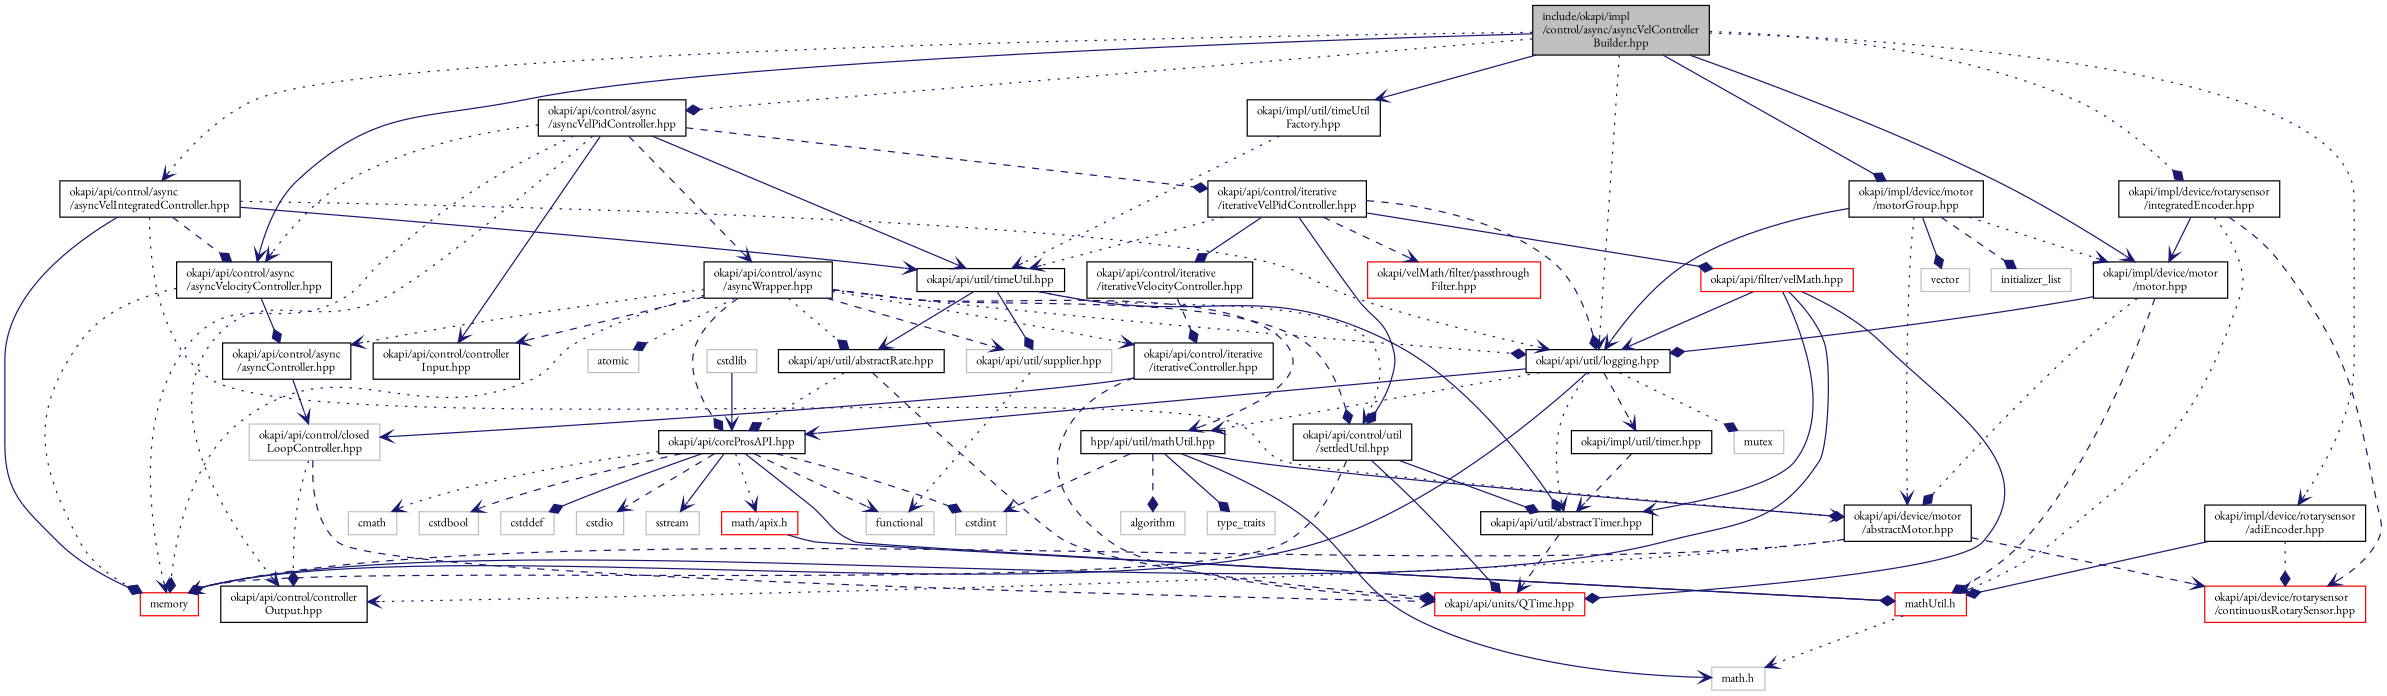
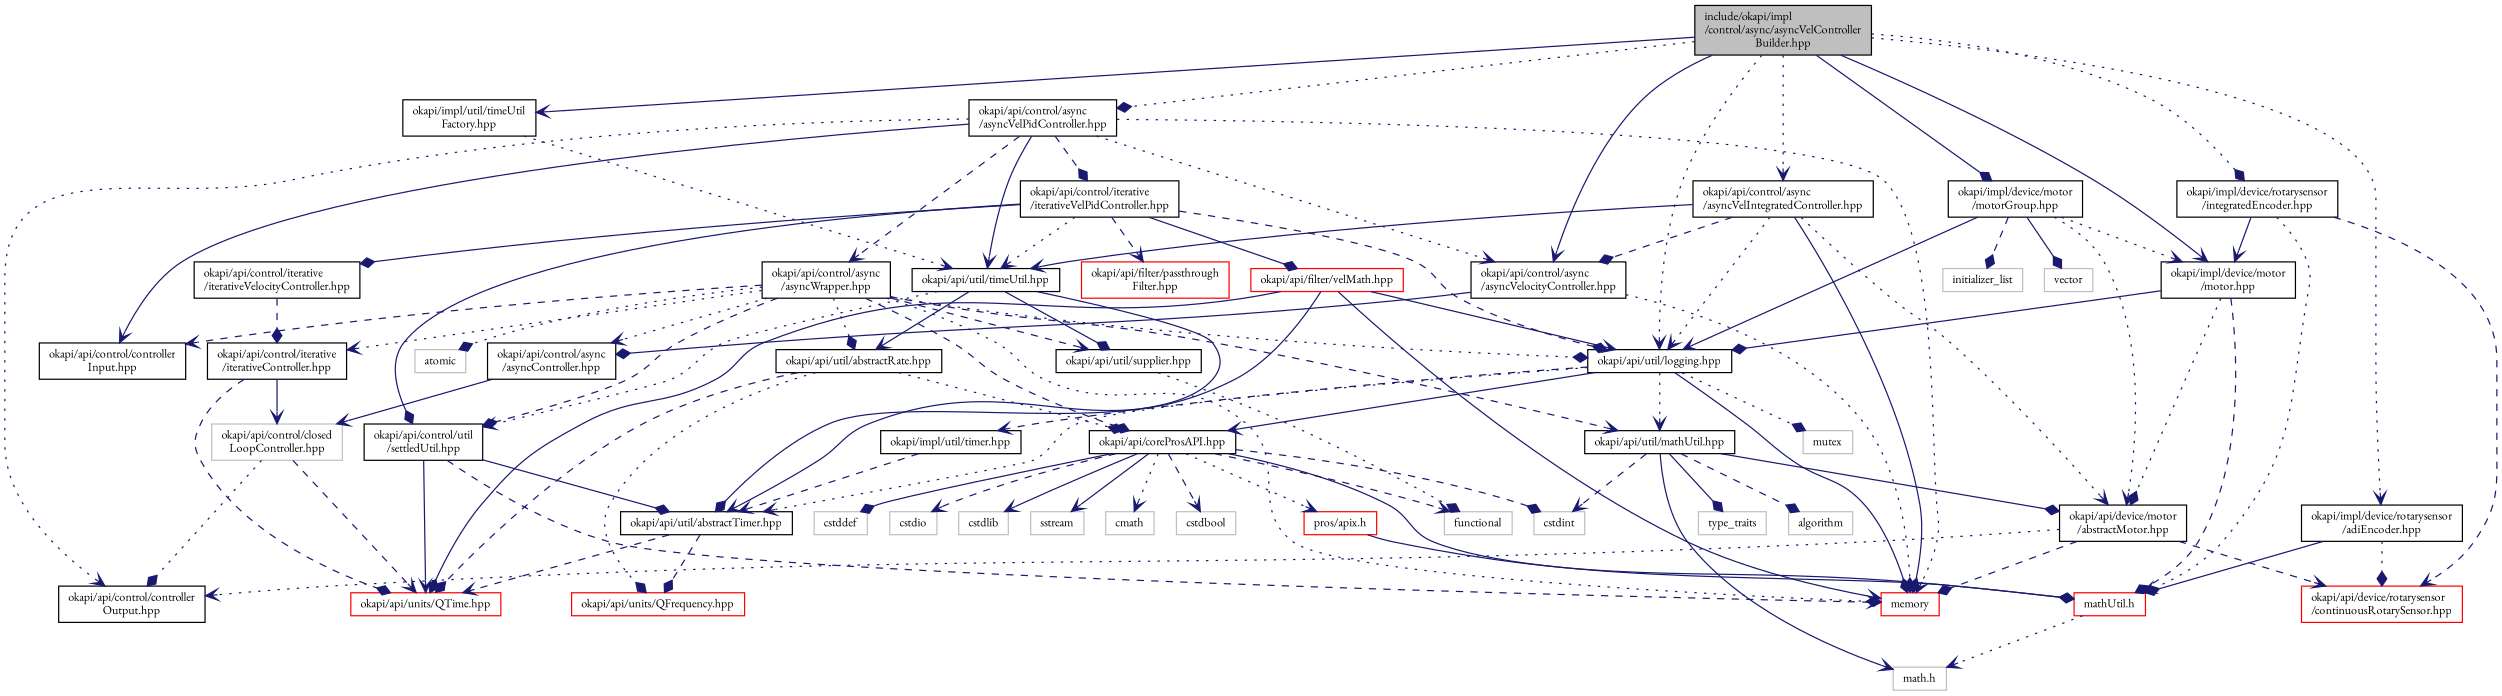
  digraph {
    fontname="EB Garamond"
    node [color=black fillcolor=white fontname="EB Garamond" fontsize=10 shape=record style=filled]
    edge [arrowhead=vee color=midnightblue fontname="EB Garamond" fontsize=10 labelfontname=Helvetica labelfontsize=10 style=solid]
    n1 [fillcolor=grey75 fontcolor=black height=0.2 label="include/okapi/impl\l/control/async/asyncVelController\lBuilder.hpp" width=0.4]
    n2 [height=0.2 label="okapi/api/control/async\l/asyncVelIntegratedController.hpp" width=0.4]
    n3 [height=0.2 label="okapi/api/control/async\l/asyncVelocityController.hpp" width=0.4]
    n4 [height=0.2 label="okapi/api/util/logging.hpp" width=0.4]
    n5 [height=0.2 label="okapi/api/control/async\l/asyncVelPidController.hpp" width=0.4]
    n6 [height=0.2 label="okapi/impl/device/motor\l/motor.hpp" width=0.4]
    n7 [height=0.2 label="okapi/impl/device/motor\l/motorGroup.hpp" width=0.4]
    n8 [height=0.2 label="okapi/impl/device/rotarysensor\l/adiEncoder.hpp" width=0.4]
    n9 [height=0.2 label="okapi/impl/device/rotarysensor\l/integratedEncoder.hpp" width=0.4]
    n10 [height=0.2 label="okapi/impl/util/timeUtil\lFactory.hpp" width=0.4]
    n11 [color=red height=0.2 label=memory width=0.4]
    n12 [height=0.2 label="okapi/api/device/motor\l/abstractMotor.hpp" width=0.4]
    n13 [height=0.2 label="okapi/api/util/timeUtil.hpp" width=0.4]
    n14 [height=0.2 label="okapi/api/control/async\l/asyncController.hpp" width=0.4]
    n15 [color=grey75 height=0.2 label=mutex width=0.4]
    n16 [height=0.2 label="okapi/api/coreProsAPI.hpp" width=0.4]
    n17 [height=0.2 label="okapi/api/util/abstractTimer.hpp" width=0.4]
-   n18 [height=0.2 label="hpp/api/util/mathUtil.hpp" width=0.4]
+   n18 [height=0.2 label="okapi/api/util/mathUtil.hpp" width=0.4]
    n19 [height=0.2 label="okapi/impl/util/timer.hpp" width=0.4]
    n20 [height=0.2 label="okapi/api/control/controller\lOutput.hpp" width=0.4]
    n21 [height=0.2 label="okapi/api/control/async\l/asyncWrapper.hpp" width=0.4]
    n22 [height=0.2 label="okapi/api/control/controller\lInput.hpp" width=0.4]
    n23 [height=0.2 label="okapi/api/control/iterative\l/iterativeVelPidController.hpp" width=0.4]
    n24 [color=red height=0.2 label="mathUtil.h" width=0.4]
    n25 [color=grey75 height=0.2 label=initializer_list width=0.4]
    n26 [color=grey75 height=0.2 label=vector width=0.4]
    n27 [color=red height=0.2 label="okapi/api/device/rotarysensor\l/continuousRotarySensor.hpp" width=0.4]
    n28 [height=0.2 label="okapi/api/control/util\l/settledUtil.hpp" width=0.4]
    n29 [height=0.2 label="okapi/api/util/abstractRate.hpp" width=0.4]
-   n30 [color=grey75 height=0.2 label="okapi/api/util/supplier.hpp" width=0.4]
+   n30 [height=0.2 label="okapi/api/util/supplier.hpp" width=0.4]
    n31 [color=grey75 height=0.2 label="okapi/api/control/closed\lLoopController.hpp" width=0.4]
    n32 [color=red height=0.2 label="okapi/api/units/QTime.hpp" width=0.4]
    n33 [color=grey75 height=0.2 label=cmath width=0.4]
    n34 [color=grey75 height=0.2 label=cstdbool width=0.4]
    n35 [color=grey75 height=0.2 label=cstddef width=0.4]
    n36 [color=grey75 height=0.2 label=cstdint width=0.4]
    n37 [color=grey75 height=0.2 label=cstdio width=0.4]
    n38 [color=grey75 height=0.2 label=cstdlib width=0.4]
    n39 [color=grey75 height=0.2 label=functional width=0.4]
    n40 [color=grey75 height=0.2 label=sstream width=0.4]
-   n41 [color=red height=0.2 label="math/apix.h" width=0.4]
+   n41 [color=red height=0.2 label="pros/apix.h" width=0.4]
+   n42 [color=red height=0.2 label="okapi/api/units/QFrequency.hpp" width=0.4]
    n43 [color=grey75 height=0.2 label="math.h" width=0.4]
    n44 [color=grey75 height=0.2 label=algorithm width=0.4]
    n45 [color=grey75 height=0.2 label=type_traits width=0.4]
    n46 [color=grey75 height=0.2 label=atomic width=0.4]
    n47 [height=0.2 label="okapi/api/control/iterative\l/iterativeController.hpp" width=0.4]
    n48 [height=0.2 label="okapi/api/control/iterative\l/iterativeVelocityController.hpp" width=0.4]
-   n49 [color=red height=0.2 label="okapi/velMath/filter/passthrough\lFilter.hpp" width=0.4]
+   n49 [color=red height=0.2 label="okapi/api/filter/passthrough\lFilter.hpp" width=0.4]
    n50 [color=red height=0.2 label="okapi/api/filter/velMath.hpp" width=0.4]
    n1 -> n2 [style=dotted]
    n1 -> n3
    n1 -> n4 [style=dotted]
    n1 -> n5 [arrowhead=diamond style=dotted]
    n1 -> n6
    n1 -> n7 [arrowhead=diamond]
    n1 -> n8 [style=dotted]
    n1 -> n9 [arrowhead=diamond style=dotted]
    n1 -> n10
    n2 -> n3 [arrowhead=diamond style=dashed]
    n2 -> n4 [style=dotted]
    n2 -> n11 [arrowhead=diamond]
    n2 -> n12 [style=dotted]
    n2 -> n13
    n3 -> n11 [arrowhead=diamond style=dotted]
    n3 -> n14 [arrowhead=diamond]
    n4 -> n11 [arrowhead=diamond]
    n4 -> n15 [arrowhead=diamond style=dotted]
    n4 -> n16
    n4 -> n17 [style=dotted]
    n4 -> n18 [style=dotted]
    n4 -> n19 [style=dashed]
    n5 -> n3 [style=dotted]
    n5 -> n11 [style=dotted]
    n5 -> n13
    n5 -> n20 [style=dotted]
    n5 -> n21 [style=dashed]
    n5 -> n22
    n5 -> n23 [arrowhead=diamond style=dashed]
    n6 -> n4 [arrowhead=diamond]
    n6 -> n12 [arrowhead=diamond style=dotted]
    n6 -> n24 [arrowhead=diamond style=dashed]
    n7 -> n4
    n7 -> n6 [style=dotted]
    n7 -> n12 [style=dotted]
    n7 -> n25 [arrowhead=diamond style=dashed]
    n7 -> n26 [arrowhead=diamond]
    n8 -> n24 [arrowhead=diamond]
    n8 -> n27 [arrowhead=diamond style=dotted]
    n9 -> n6
    n9 -> n24 [style=dotted]
    n9 -> n27 [style=dashed]
    n10 -> n13 [style=dotted]
    n12 -> n11 [arrowhead=diamond style=dashed]
    n12 -> n20 [style=dotted]
    n12 -> n27 [style=dashed]
    n13 -> n17 [arrowhead=diamond]
    n13 -> n28 [style=dotted]
    n13 -> n29
    n13 -> n30 [arrowhead=diamond]
    n14 -> n31
    n16 -> n24 [arrowhead=diamond]
    n16 -> n33 [style=dotted]
    n16 -> n34 [style=dashed]
    n16 -> n35 [arrowhead=diamond]
    n16 -> n36 [arrowhead=diamond style=dashed]
    n16 -> n37 [style=dashed]
-   n38 -> n16
+   n16 -> n38
    n16 -> n39 [style=dashed]
    n16 -> n40
    n16 -> n41 [style=dotted]
    n17 -> n32 [style=dashed]
+   n17 -> n42 [arrowhead=diamond style=dashed]
    n18 -> n12 [arrowhead=diamond]
    n18 -> n36 [style=dashed]
    n18 -> n43
    n18 -> n44 [arrowhead=diamond style=dashed]
    n18 -> n45 [arrowhead=diamond]
    n19 -> n17 [style=dashed]
    n21 -> n4 [arrowhead=diamond style=dotted]
    n21 -> n11 [arrowhead=diamond style=dotted]
    n21 -> n14 [style=dotted]
    n21 -> n16 [arrowhead=diamond style=dashed]
    n21 -> n18 [style=dashed]
    n21 -> n22 [style=dashed]
    n21 -> n28 [arrowhead=diamond style=dashed]
    n21 -> n29 [arrowhead=diamond style=dotted]
    n21 -> n30 [style=dashed]
    n21 -> n46 [arrowhead=diamond style=dotted]
    n21 -> n47 [style=dotted]
    n23 -> n4 [arrowhead=diamond style=dashed]
    n23 -> n13 [style=dotted]
    n23 -> n28 [arrowhead=diamond]
    n23 -> n48 [arrowhead=diamond]
    n23 -> n49 [style=dashed]
    n23 -> n50 [arrowhead=diamond]
    n24 -> n43 [style=dotted]
    n28 -> n11 [style=dashed]
    n28 -> n17 [arrowhead=diamond]
-   n28 -> n32 [arrowhead=diamond]
+   n28 -> n32
    n29 -> n16 [arrowhead=diamond style=dotted]
    n29 -> n32 [arrowhead=diamond style=dashed]
-   n30 -> n39 [style=dotted]
+   n29 -> n42 [arrowhead=diamond style=dotted]
+   n30 -> n39 [arrowhead=diamond style=dotted]
    n31 -> n20 [arrowhead=diamond style=dotted]
    n31 -> n32 [style=dashed]
    n41 -> n24 [arrowhead=diamond]
    n47 -> n31
    n47 -> n32 [arrowhead=diamond style=dashed]
    n48 -> n47 [arrowhead=diamond style=dashed]
    n50 -> n4
    n50 -> n11
    n50 -> n17
    n50 -> n32 [arrowhead=diamond]
  }
